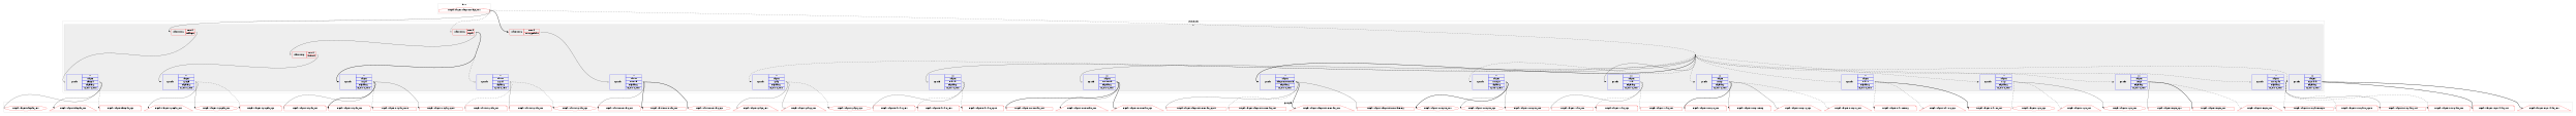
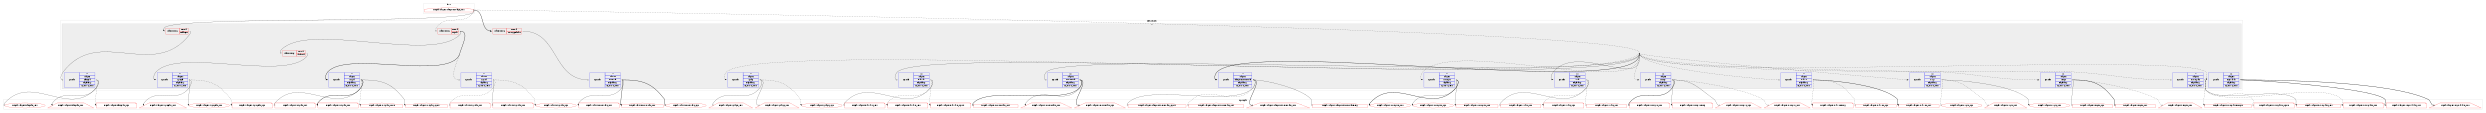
  digraph {
    compound=true
    concentrate=true
    fontname=Helvetica
    fontsize=10
    newrank=true
    rankdir=TB
    ranksep=1.5
    node [color=red fontname=Helvetica fontsize=10 shape=none]
    edge [arrowhead=normal headport=w style=dashed tailport=e weight=100]
    n1 [label="portage://kde-apps/kdegraphics-meta-24.08.1" shape=house width=4]
    n2 [color=blue label=<<TABLE BORDER="0" CELLBORDER="1" CELLSPACING="0" CELLPADDING="4" WIDTH="220"><TR><TD ROWSPAN="6" CELLPADDING="30">pack_dep</TD></TR><TR><TD WIDTH="110">run</TD></TR><TR><TD>kde-misc</TD></TR><TR><TD>colord-kde</TD></TR><TR><TD>greaterequal</TD></TR><TR><TD>[[24,8,1],,,24.08.1]</TD></TR></TABLE>>]
    n3 [label=<<TABLE BORDER="0" CELLBORDER="1" CELLSPACING="0" CELLPADDING="4"><TR><TD ROWSPAN="3" CELLPADDING="10">use_conditional</TD></TR><TR><TD>positive</TD></TR><TR><TD>color-management</TD></TR></TABLE>>]
    n4 [color=blue label=<<TABLE BORDER="0" CELLBORDER="1" CELLSPACING="0" CELLPADDING="4" WIDTH="220"><TR><TD ROWSPAN="6" CELLPADDING="30">pack_dep</TD></TR><TR><TD WIDTH="110">run</TD></TR><TR><TD>kde-apps</TD></TR><TR><TD>libksane</TD></TR><TR><TD>greaterequal</TD></TR><TR><TD>[[24,8,1],,,24.08.1]</TD></TR></TABLE>>]
    n5 [color=blue label=<<TABLE BORDER="0" CELLBORDER="1" CELLSPACING="0" CELLPADDING="4" WIDTH="220"><TR><TD ROWSPAN="6" CELLPADDING="30">pack_dep</TD></TR><TR><TD WIDTH="110">run</TD></TR><TR><TD>kde-misc</TD></TR><TR><TD>skanlite</TD></TR><TR><TD>greaterequal</TD></TR><TR><TD>[[24,8,1],,,24.08.1]</TD></TR></TABLE>>]
    n6 [color=blue label=<<TABLE BORDER="0" CELLBORDER="1" CELLSPACING="0" CELLPADDING="4" WIDTH="220"><TR><TD ROWSPAN="6" CELLPADDING="30">pack_dep</TD></TR><TR><TD WIDTH="110">run</TD></TR><TR><TD>media-gfx</TD></TR><TR><TD>skanpage</TD></TR><TR><TD>greaterequal</TD></TR><TR><TD>[[24,8,1],,,24.08.1]</TD></TR></TABLE>>]
    n7 [label=<<TABLE BORDER="0" CELLBORDER="1" CELLSPACING="0" CELLPADDING="4"><TR><TD ROWSPAN="3" CELLPADDING="10">use_conditional</TD></TR><TR><TD>positive</TD></TR><TR><TD>webengine</TD></TR></TABLE>>]
    n8 [label=<<TABLE BORDER="0" CELLBORDER="1" CELLSPACING="0" CELLPADDING="4"><TR><TD ROWSPAN="3" CELLPADDING="10">use_conditional</TD></TR><TR><TD>positive</TD></TR><TR><TD>scanner</TD></TR></TABLE>>]
    n9 [color=blue label=<<TABLE BORDER="0" CELLBORDER="1" CELLSPACING="0" CELLPADDING="4" WIDTH="220"><TR><TD ROWSPAN="6" CELLPADDING="30">pack_dep</TD></TR><TR><TD WIDTH="110">run</TD></TR><TR><TD>kde-apps</TD></TR><TR><TD>spectacle</TD></TR><TR><TD>greaterequal</TD></TR><TR><TD>[[24,8,1],,,24.08.1]</TD></TR></TABLE>>]
    n10 [label=<<TABLE BORDER="0" CELLBORDER="1" CELLSPACING="0" CELLPADDING="4"><TR><TD ROWSPAN="3" CELLPADDING="10">use_conditional</TD></TR><TR><TD>positive</TD></TR><TR><TD>screencast</TD></TR></TABLE>>]
    n11 [color=blue label=<<TABLE BORDER="0" CELLBORDER="1" CELLSPACING="0" CELLPADDING="4" WIDTH="220"><TR><TD ROWSPAN="6" CELLPADDING="30">pack_dep</TD></TR><TR><TD WIDTH="110">run</TD></TR><TR><TD>kde-apps</TD></TR><TR><TD>kamera</TD></TR><TR><TD>greaterequal</TD></TR><TR><TD>[[24,8,1],,,24.08.1]</TD></TR></TABLE>>]
    n12 [color=blue label=<<TABLE BORDER="0" CELLBORDER="1" CELLSPACING="0" CELLPADDING="4" WIDTH="220"><TR><TD ROWSPAN="6" CELLPADDING="30">pack_dep</TD></TR><TR><TD WIDTH="110">run</TD></TR><TR><TD>kde-apps</TD></TR><TR><TD>gwenview</TD></TR><TR><TD>greaterequal</TD></TR><TR><TD>[[24,8,1],,,24.08.1]</TD></TR></TABLE>>]
    n13 [color=blue label=<<TABLE BORDER="0" CELLBORDER="1" CELLSPACING="0" CELLPADDING="4" WIDTH="220"><TR><TD ROWSPAN="6" CELLPADDING="30">pack_dep</TD></TR><TR><TD WIDTH="110">run</TD></TR><TR><TD>kde-apps</TD></TR><TR><TD>kcolorchooser</TD></TR><TR><TD>greaterequal</TD></TR><TR><TD>[[24,8,1],,,24.08.1]</TD></TR></TABLE>>]
    n14 [color=blue label=<<TABLE BORDER="0" CELLBORDER="1" CELLSPACING="0" CELLPADDING="4" WIDTH="220"><TR><TD ROWSPAN="6" CELLPADDING="30">pack_dep</TD></TR><TR><TD WIDTH="110">run</TD></TR><TR><TD>kde-apps</TD></TR><TR><TD>kdegraphics-mobipocket</TD></TR><TR><TD>greaterequal</TD></TR><TR><TD>[[24,8,1],,,24.08.1]</TD></TR></TABLE>>]
    n15 [color=blue label=<<TABLE BORDER="0" CELLBORDER="1" CELLSPACING="0" CELLPADDING="4" WIDTH="220"><TR><TD ROWSPAN="6" CELLPADDING="30">pack_dep</TD></TR><TR><TD WIDTH="110">run</TD></TR><TR><TD>kde-apps</TD></TR><TR><TD>kolourpaint</TD></TR><TR><TD>greaterequal</TD></TR><TR><TD>[[24,8,1],,,24.08.1]</TD></TR></TABLE>>]
    n16 [color=blue label=<<TABLE BORDER="0" CELLBORDER="1" CELLSPACING="0" CELLPADDING="4" WIDTH="220"><TR><TD ROWSPAN="6" CELLPADDING="30">pack_dep</TD></TR><TR><TD WIDTH="110">run</TD></TR><TR><TD>kde-apps</TD></TR><TR><TD>kruler</TD></TR><TR><TD>greaterequal</TD></TR><TR><TD>[[24,8,1],,,24.08.1]</TD></TR></TABLE>>]
    n17 [color=blue label=<<TABLE BORDER="0" CELLBORDER="1" CELLSPACING="0" CELLPADDING="4" WIDTH="220"><TR><TD ROWSPAN="6" CELLPADDING="30">pack_dep</TD></TR><TR><TD WIDTH="110">run</TD></TR><TR><TD>kde-apps</TD></TR><TR><TD>libkdcraw</TD></TR><TR><TD>greaterequal</TD></TR><TR><TD>[[24,8,1],,,24.08.1]</TD></TR></TABLE>>]
    n18 [color=blue label=<<TABLE BORDER="0" CELLBORDER="1" CELLSPACING="0" CELLPADDING="4" WIDTH="220"><TR><TD ROWSPAN="6" CELLPADDING="30">pack_dep</TD></TR><TR><TD WIDTH="110">run</TD></TR><TR><TD>kde-apps</TD></TR><TR><TD>libkexiv2</TD></TR><TR><TD>greaterequal</TD></TR><TR><TD>[[24,8,1],,,24.08.1]</TD></TR></TABLE>>]
    n19 [color=blue label=<<TABLE BORDER="0" CELLBORDER="1" CELLSPACING="0" CELLPADDING="4" WIDTH="220"><TR><TD ROWSPAN="6" CELLPADDING="30">pack_dep</TD></TR><TR><TD WIDTH="110">run</TD></TR><TR><TD>kde-apps</TD></TR><TR><TD>okular</TD></TR><TR><TD>greaterequal</TD></TR><TR><TD>[[24,8,1],,,24.08.1]</TD></TR></TABLE>>]
    n20 [color=blue label=<<TABLE BORDER="0" CELLBORDER="1" CELLSPACING="0" CELLPADDING="4" WIDTH="220"><TR><TD ROWSPAN="6" CELLPADDING="30">pack_dep</TD></TR><TR><TD WIDTH="110">run</TD></TR><TR><TD>kde-apps</TD></TR><TR><TD>svgpart</TD></TR><TR><TD>greaterequal</TD></TR><TR><TD>[[24,8,1],,,24.08.1]</TD></TR></TABLE>>]
    n21 [color=blue label=<<TABLE BORDER="0" CELLBORDER="1" CELLSPACING="0" CELLPADDING="4" WIDTH="220"><TR><TD ROWSPAN="6" CELLPADDING="30">pack_dep</TD></TR><TR><TD WIDTH="110">run</TD></TR><TR><TD>kde-apps</TD></TR><TR><TD>thumbnailers</TD></TR><TR><TD>greaterequal</TD></TR><TR><TD>[[24,8,1],,,24.08.1]</TD></TR></TABLE>>]
    n22 [color=blue label=<<TABLE BORDER="0" CELLBORDER="1" CELLSPACING="0" CELLPADDING="4" WIDTH="220"><TR><TD ROWSPAN="6" CELLPADDING="30">pack_dep</TD></TR><TR><TD WIDTH="110">run</TD></TR><TR><TD>media-gfx</TD></TR><TR><TD>kgraphviewer</TD></TR><TR><TD>greaterequal</TD></TR><TR><TD>[[24,8,1],,,24.08.1]</TD></TR></TABLE>>]
    n23 [label="portage://kde-apps/libksane-24.08.2" shape=note width=4]
    n24 [label="portage://kde-apps/libksane-24.08.1" shape=note width=4]
    n25 [label="portage://kde-apps/libksane-24.05.2-r1" shape=house width=4]
    n26 [label="portage://kde-apps/libksane-24.02.2-r2" shape=house width=4]
    n27 [label="portage://kde-misc/colord-kde-24.08.2" shape=house width=4]
    n28 [label="portage://kde-misc/colord-kde-24.08.1" shape=note width=4]
    n29 [label="portage://kde-misc/colord-kde-24.05.2" shape=ellipse width=4]
    n30 [label="portage://kde-misc/skanlite-24.08.2" shape=note width=4]
    n31 [label="portage://kde-misc/skanlite-24.08.1" shape=note width=4]
    n32 [label="portage://kde-misc/skanlite-24.05.2" shape=ellipse width=4]
    n33 [label="portage://media-gfx/skanpage-24.08.2" shape=ellipse width=4]
    n34 [label="portage://media-gfx/skanpage-24.08.1" shape=trapezium width=4]
    n35 [label="portage://media-gfx/skanpage-24.05.2" shape=note width=4]
    n36 [label="portage://kde-apps/spectacle-24.08.2" shape=trapezium width=4]
    n37 [label="portage://kde-apps/spectacle-24.08.1" shape=ellipse width=4]
    n38 [label="portage://kde-apps/spectacle-24.05.2" shape=note width=4]
    n39 [label="portage://kde-apps/gwenview-24.08.2" shape=note width=4]
    n40 [label="portage://kde-apps/gwenview-24.08.1" shape=note width=4]
    n41 [label="portage://kde-apps/gwenview-24.05.2-r1" shape=note width=4]
    n42 [label="portage://kde-apps/kamera-24.08.2" shape=trapezium width=4]
    n43 [label="portage://kde-apps/kamera-24.08.1" shape=trapezium width=4]
    n44 [label="portage://kde-apps/kamera-24.05.2" shape=ellipse width=4]
    n45 [label="portage://kde-apps/kcolorchooser-24.08.2" shape=trapezium width=4]
    n46 [label="portage://kde-apps/kcolorchooser-24.08.1" shape=house width=4]
    n47 [label="portage://kde-apps/kcolorchooser-24.05.2" shape=trapezium width=4]
    n48 [label="portage://kde-apps/kdegraphics-mobipocket-24.08.2" shape=trapezium width=4]
    n49 [label="portage://kde-apps/kdegraphics-mobipocket-24.08.1" shape=house width=4]
    n50 [label="portage://kde-apps/kdegraphics-mobipocket-24.05.2-r1" shape=house width=4]
    n51 [label="portage://kde-apps/kdegraphics-mobipocket-23.08.5" shape=house width=4]
    n52 [label="portage://kde-apps/kruler-24.08.2" shape=house width=4]
    n53 [label="portage://kde-apps/kruler-24.08.1" shape=house width=4]
    n54 [label="portage://kde-apps/kruler-24.05.2" shape=note width=4]
    n55 [label="portage://kde-apps/kolourpaint-24.08.2" shape=ellipse width=4]
    n56 [label="portage://kde-apps/kolourpaint-24.08.8" shape=house width=4]
    n57 [label="portage://kde-apps/kolourpaint-24.05.2" shape=ellipse width=4]
    n58 [label="portage://kde-apps/libkdcraw-24.08.2" shape=note width=4]
    n59 [label="portage://kde-apps/libkdcraw-24.08.1" shape=trapezium width=4]
    n60 [label="portage://kde-apps/libkdcraw-24.05.2" shape=trapezium width=4]
    n61 [label="portage://kde-apps/libkdcraw-23.08.5" shape=note width=4]
    n62 [label="portage://kde-apps/libkexiv2-24.08.1" shape=house width=4]
-   n63 [label="portage://kde-apps/libkexiv2-24.05.2" shape=trapezium width=4]
+   n63 [label="portage://kde-apps/libkexiv2-24.05.2" shape=house width=4]
    n64 [label="portage://kde-apps/libkexiv2-23.08.5" shape=note width=4]
    n65 [label="portage://kde-apps/okular-24.08.2" shape=ellipse width=4]
    n66 [label="portage://kde-apps/okular-24.08.1" shape=trapezium width=4]
    n67 [label="portage://kde-apps/okular-24.05.2" shape=ellipse width=4]
    n68 [label="portage://kde-apps/svgpart-24.08.2" shape=trapezium width=4]
    n69 [label="portage://kde-apps/svgpart-24.08.1" shape=house width=4]
    n70 [label="portage://kde-apps/svgpart-24.05.2" shape=house width=4]
    n71 [label="portage://kde-apps/thumbnailers-24.08.2" shape=note width=4]
    n72 [label="portage://kde-apps/thumbnailers-24.08.1" shape=house width=4]
    n73 [label="portage://kde-apps/thumbnailers-24.05.2-r2" shape=note width=4]
    n74 [label="portage://kde-apps/thumbnailers-23.08.5-r2" shape=house width=4]
    n75 [label="portage://media-gfx/kgraphviewer-24.08.2" shape=trapezium width=4]
    n76 [label="portage://media-gfx/kgraphviewer-24.08.1" shape=note width=4]
    subgraph cluster_1 {
      color=gray
      label=<<i>ebuild</i>>
      n1
    }
    subgraph cluster_2 {
      color=gray
      label=<<i>dependencies</i>>
      subgraph cluster_3 {
        color=gray
        fillcolor="#eeeeee"
        label=<<i>compile</i>>
        style=filled
      }
      subgraph cluster_4 {
        color=gray
        fillcolor="#eeeeee"
        label=<<i>compile and run</i>>
        style=filled
      }
      subgraph cluster_5 {
        color=gray
        fillcolor="#eeeeee"
        label=<<i>run</i>>
        style=filled
        subgraph sub_6 {
          color=gray
          fillcolor="#eeeeee"
          label=<<i>run</i>>
          style=filled
          n3
          subgraph sub_7 {
            color=gray
            fillcolor="#eeeeee"
            label=<<i>run</i>>
            style=filled
            n2
          }
        }
        subgraph sub_8 {
          color=gray
          fillcolor="#eeeeee"
          label=<<i>run</i>>
          style=filled
          n8
          subgraph sub_9 {
            color=gray
            fillcolor="#eeeeee"
            label=<<i>run</i>>
            style=filled
            n4
          }
          subgraph sub_10 {
            color=gray
            fillcolor="#eeeeee"
            label=<<i>run</i>>
            style=filled
            n5
          }
          subgraph sub_11 {
            color=gray
            fillcolor="#eeeeee"
            label=<<i>run</i>>
            style=filled
            n7
            subgraph sub_12 {
              color=gray
              fillcolor="#eeeeee"
              label=<<i>run</i>>
              style=filled
              n6
            }
          }
        }
        subgraph sub_13 {
          color=gray
          fillcolor="#eeeeee"
          label=<<i>run</i>>
          style=filled
          n10
          subgraph sub_14 {
            color=gray
            fillcolor="#eeeeee"
            label=<<i>run</i>>
            style=filled
            n9
          }
        }
        subgraph sub_15 {
          color=gray
          fillcolor="#eeeeee"
          label=<<i>run</i>>
          style=filled
          n11
        }
        subgraph sub_16 {
          color=gray
          fillcolor="#eeeeee"
          label=<<i>run</i>>
          style=filled
          n12
        }
        subgraph sub_17 {
          color=gray
          fillcolor="#eeeeee"
          label=<<i>run</i>>
          style=filled
          n13
        }
        subgraph sub_18 {
          color=gray
          fillcolor="#eeeeee"
          label=<<i>run</i>>
          style=filled
          n14
        }
        subgraph sub_19 {
          color=gray
          fillcolor="#eeeeee"
          label=<<i>run</i>>
          style=filled
          n15
        }
        subgraph sub_20 {
          color=gray
          fillcolor="#eeeeee"
          label=<<i>run</i>>
          style=filled
          n16
        }
        subgraph sub_21 {
          color=gray
          fillcolor="#eeeeee"
          label=<<i>run</i>>
          style=filled
          n17
        }
        subgraph sub_22 {
          color=gray
          fillcolor="#eeeeee"
          label=<<i>run</i>>
          style=filled
          n18
        }
        subgraph sub_23 {
          color=gray
          fillcolor="#eeeeee"
          label=<<i>run</i>>
          style=filled
          n19
        }
        subgraph sub_24 {
          color=gray
          fillcolor="#eeeeee"
          label=<<i>run</i>>
          style=filled
          n20
        }
        subgraph sub_25 {
          color=gray
          fillcolor="#eeeeee"
          label=<<i>run</i>>
          style=filled
          n21
        }
        subgraph sub_26 {
          color=gray
          fillcolor="#eeeeee"
          label=<<i>run</i>>
          style=filled
          n22
        }
      }
    }
    subgraph cluster_27 {
      color=gray
      label=<<i>candidates</i>>
      rank=same
      subgraph sub_28 {
        color=black
        label=<<i>candidates</i>>
        nodesep=1
        rank=same
        n23
        n24
        n25
        n26
      }
      subgraph sub_29 {
        color=black
        label=<<i>candidates</i>>
        nodesep=1
        rank=same
        n27
        n28
        n29
      }
      subgraph sub_30 {
        color=black
        label=<<i>candidates</i>>
        nodesep=1
        rank=same
        n30
        n31
        n32
      }
      subgraph sub_31 {
        color=black
        label=<<i>candidates</i>>
        nodesep=1
        rank=same
        n33
        n34
        n35
      }
      subgraph sub_32 {
        color=black
        label=<<i>candidates</i>>
        nodesep=1
        rank=same
        n36
        n37
        n38
      }
      subgraph sub_33 {
        color=black
        label=<<i>candidates</i>>
        nodesep=1
        rank=same
        n39
        n40
        n41
      }
      subgraph sub_34 {
        color=black
        label=<<i>candidates</i>>
        nodesep=1
        rank=same
        n42
        n43
        n44
      }
      subgraph sub_35 {
        color=black
        label=<<i>candidates</i>>
        nodesep=1
        rank=same
        n45
        n46
        n47
      }
      subgraph sub_36 {
        color=black
        label=<<i>candidates</i>>
        nodesep=1
        rank=same
        n48
        n49
        n50
        n51
      }
      subgraph sub_37 {
        color=black
        label=<<i>candidates</i>>
        nodesep=1
        rank=same
        n52
        n53
        n54
      }
      subgraph sub_38 {
        color=black
        label=<<i>candidates</i>>
        nodesep=1
        rank=same
        n55
        n56
        n57
      }
      subgraph sub_39 {
        color=black
        label=<<i>candidates</i>>
        nodesep=1
        rank=same
        n58
        n59
        n60
        n61
      }
      subgraph sub_40 {
        color=black
        label=<<i>candidates</i>>
        nodesep=1
        rank=same
        n62
        n63
        n64
      }
      subgraph sub_41 {
        color=black
        label=<<i>candidates</i>>
        nodesep=1
        rank=same
        n65
        n66
        n67
      }
      subgraph sub_42 {
        color=black
        label=<<i>candidates</i>>
        nodesep=1
        rank=same
        n68
        n69
        n70
      }
      subgraph sub_43 {
        color=black
        label=<<i>candidates</i>>
        nodesep=1
        rank=same
        n71
        n72
        n73
        n74
      }
      subgraph sub_44 {
        color=black
        label=<<i>candidates</i>>
        nodesep=1
        rank=same
        n75
        n76
      }
    }
    n1 -> n3 [style=bold weight=20]
    n1 -> n8 [arrowhead=odot weight=20]
    n1 -> n10 [style=solid weight=20]
    n1 -> n11 [weight=20]
    n1 -> n12 [arrowhead=odot style=solid weight=20]
    n1 -> n13 [arrowhead=odot style=solid weight=20]
    n1 -> n14 [style=bold weight=20]
    n1 -> n15 [weight=20]
    n1 -> n16 [style=solid weight=20]
    n1 -> n17 [weight=20]
    n1 -> n18 [arrowhead=odot weight=20]
    n1 -> n19 [weight=20]
    n1 -> n20 [weight=20]
    n1 -> n21 [arrowhead=odot weight=20]
    n1 -> n22 [weight=20]
    n2 -> n27 [style=bold]
    n2 -> n28 [style=solid]
    n2 -> n29 [arrowhead=odot style=bold]
    n3 -> n2 [arrowhead=odot style=solid weight=20]
    n4 -> n23 [style=bold]
    n4 -> n24 [arrowhead=odot style=solid]
    n4 -> n25 [style=solid]
    n4 -> n26
    n5 -> n30 [arrowhead=odot style=solid]
    n5 -> n31 [arrowhead=odot]
    n5 -> n32
    n6 -> n33 [style=solid]
    n6 -> n34 [style=solid]
    n6 -> n35
    n7 -> n6 [style=solid weight=20]
    n8 -> n4 [style=bold weight=20]
    n8 -> n5 [arrowhead=odot weight=20]
    n8 -> n7 [arrowhead=odot style=solid weight=20]
    n9 -> n36 [style=solid]
    n9 -> n37 [arrowhead=odot style=solid]
    n9 -> n38
    n10 -> n9 [arrowhead=odot style=solid weight=20]
    n11 -> n42 [arrowhead=odot style=solid]
    n11 -> n43 [arrowhead=odot style=solid]
    n11 -> n44
    n12 -> n39
    n12 -> n40 [arrowhead=odot style=solid]
    n12 -> n41
    n13 -> n45 [style=solid]
    n13 -> n46 [arrowhead=odot style=bold]
    n13 -> n47 [arrowhead=odot style=bold]
    n14 -> n48 [arrowhead=odot style=bold]
    n14 -> n49 [arrowhead=odot]
    n14 -> n50 [arrowhead=odot style=solid]
    n14 -> n51 [arrowhead=odot style=solid]
    n15 -> n55 [style=bold]
    n15 -> n56 [style=solid]
    n15 -> n57 [style=solid]
    n16 -> n52 [arrowhead=odot style=solid]
    n16 -> n53 [arrowhead=odot]
    n16 -> n54
    n17 -> n58 [arrowhead=odot style=bold]
    n17 -> n59 [arrowhead=odot]
    n17 -> n60 [arrowhead=odot style=solid]
    n17 -> n61 [style=solid]
    n18 -> n62 [style=bold]
    n18 -> n63 [arrowhead=odot]
    n18 -> n64
    n19 -> n65 [style=solid]
    n19 -> n66 [arrowhead=odot]
    n19 -> n67 [arrowhead=odot]
    n20 -> n68 [arrowhead=odot]
    n20 -> n69 [arrowhead=odot style=bold]
    n20 -> n70 [arrowhead=odot style=solid]
    n21 -> n71
    n21 -> n72 [style=solid]
    n21 -> n73 [arrowhead=odot]
    n21 -> n74
    n22 -> n75 [arrowhead=odot style=bold]
    n22 -> n76 [arrowhead=odot style=bold]
  }
